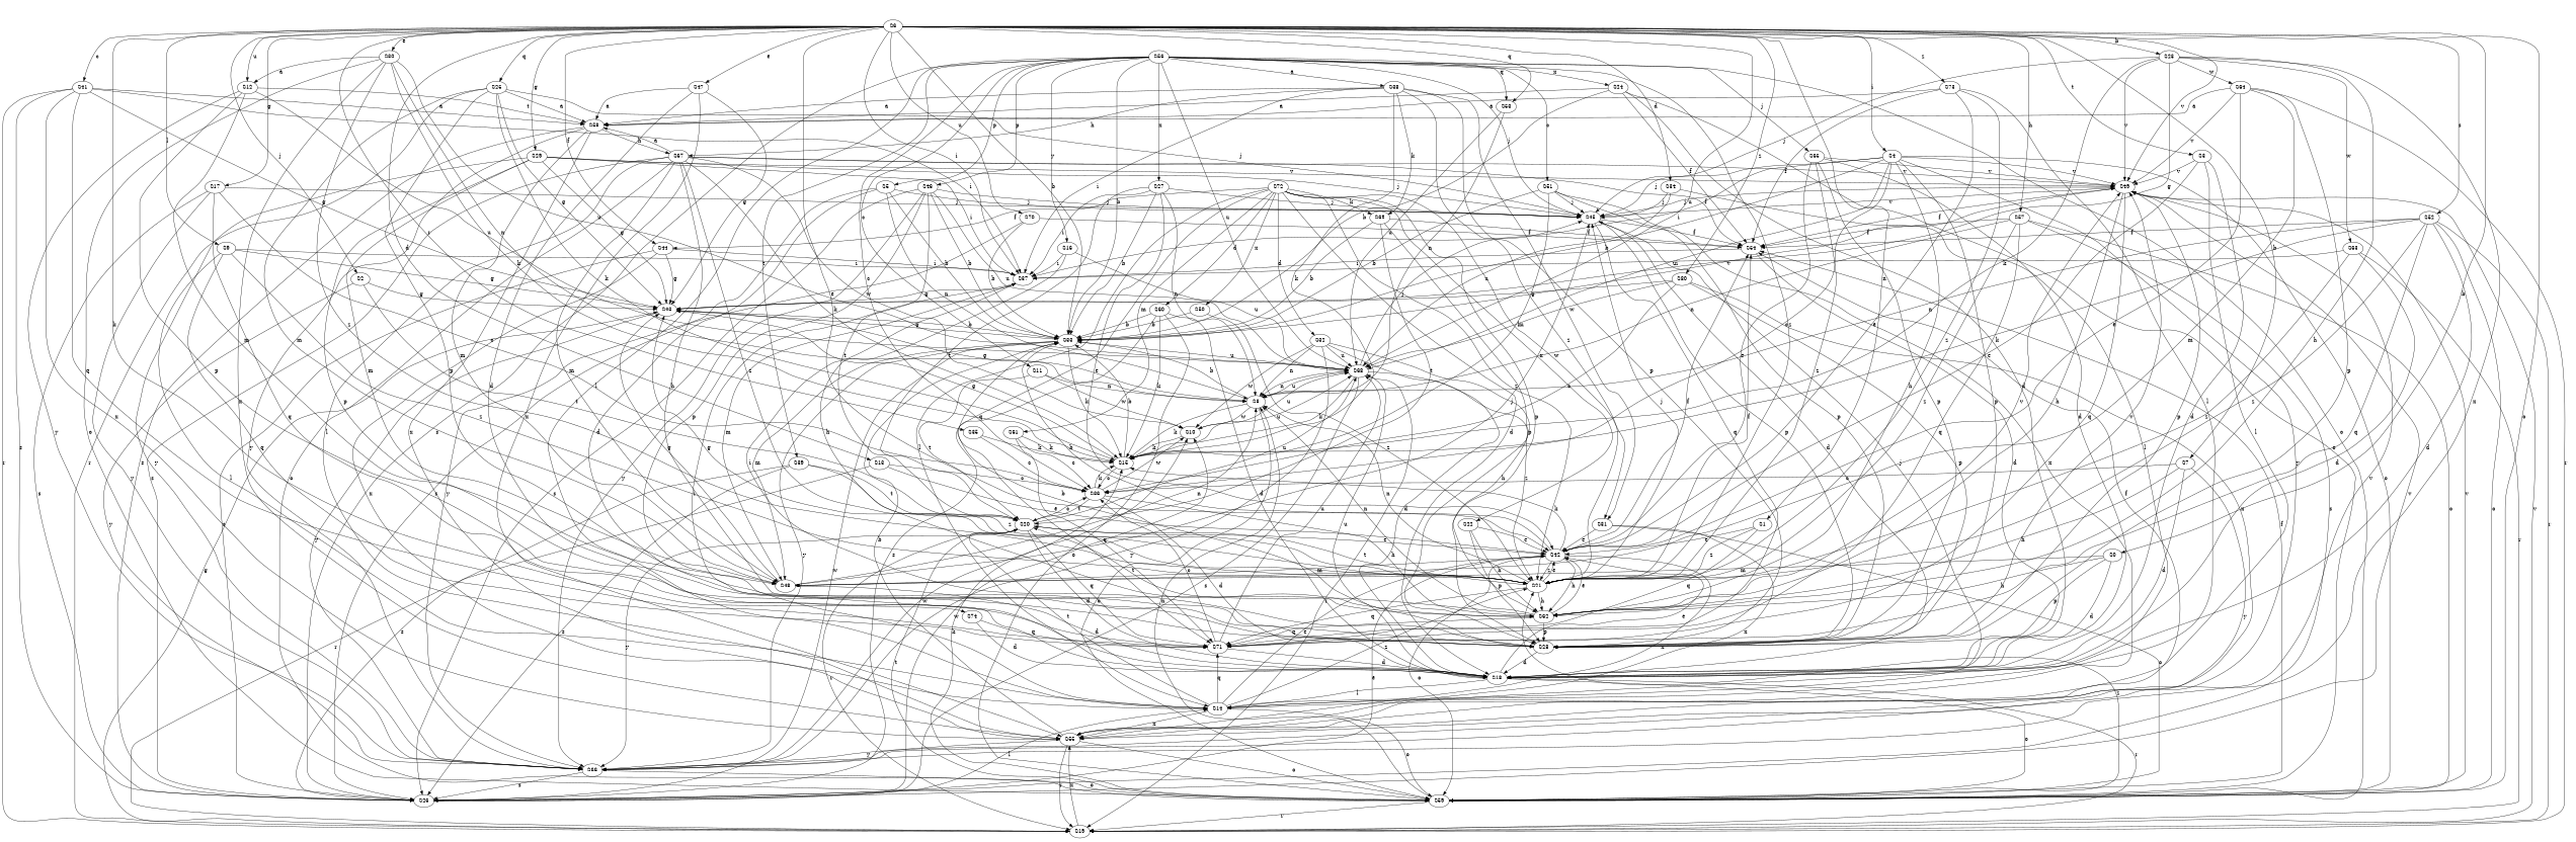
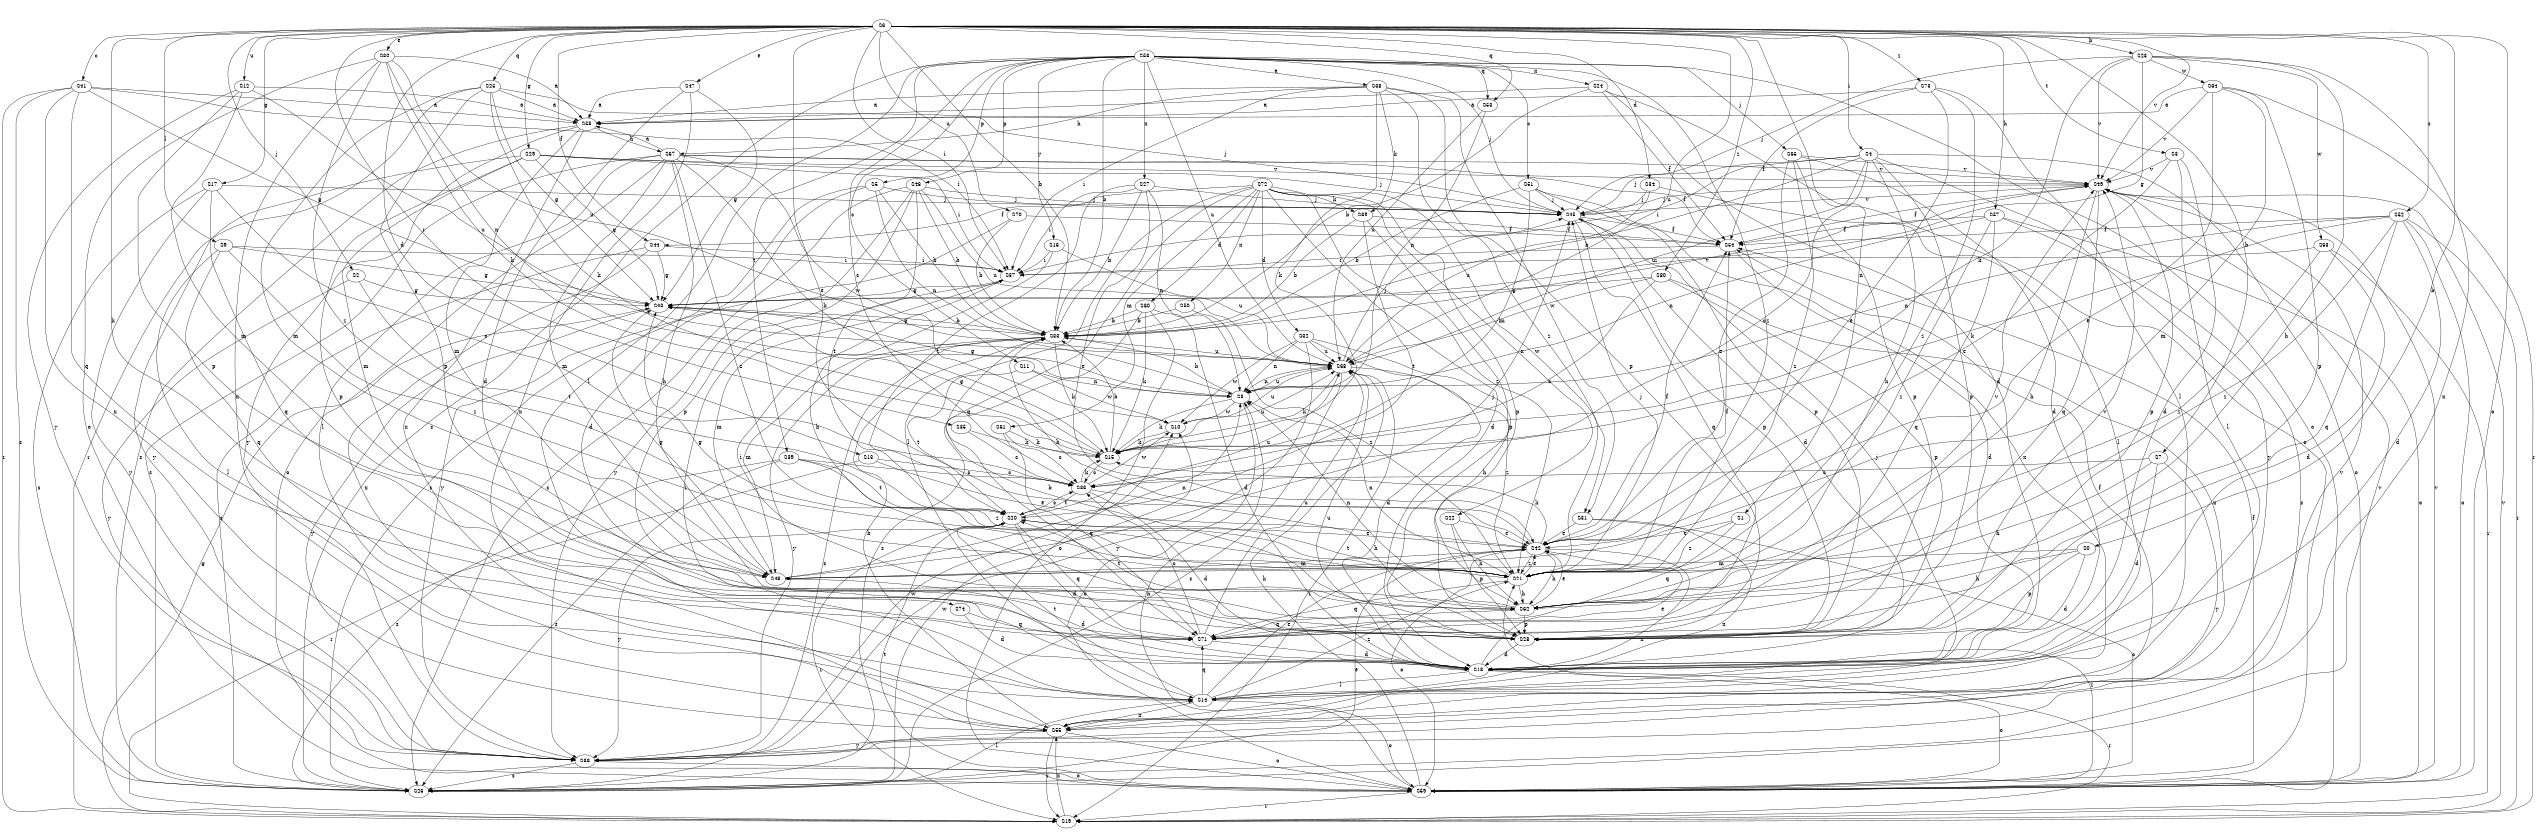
  strict digraph {
    S6
    S23
    S7
    S0
    S33
    S41
    S13
    S34
    S47
    S30
    S42
    S44
    S17
    S29
    S57
    S4
    S37
    S2
    S74
    S9
    S1
    S59
    S25
    S53
    S35
    S52
    S3
    S70
    S12
    S68
    S49
    S73
    n33 [label=S80]
    S45
    S15
    S55
    S43
    S62
    S63
    S64
    S36
    S18
    S66
    S28
    S48
    S26
    S71
    S58
    S19
    S14
    S21
    S8
    S54
    S20
    S56
    S38
    S51
    S11
    S65
    S5
    S46
    S39
    S27
    S24
    S16
    S69
    S31
    S67
    S10
    S72
    S60
    S32
    S61
    S50
    S22
    S6 -> S23 [label=b]
    S6 -> S7 [label=b]
    S6 -> S0 [label=b]
    S6 -> S33 [label=b]
    S6 -> S41 [label=c]
    S6 -> S13 [label=d]
    S6 -> S34 [label=d]
    S6 -> S47 [label=e]
    S6 -> S30 [label=e]
    S6 -> S42 [label=e]
    S6 -> S44 [label=f]
    S6 -> S17 [label=g]
    S6 -> S29 [label=g]
    S6 -> S57 [label=h]
    S6 -> S4 [label=i]
    S6 -> S37 [label=i]
    S6 -> S2 [label=j]
    S6 -> S74 [label=k]
    S6 -> S9 [label=l]
    S6 -> S1 [label=n]
    S6 -> S59 [label=o]
    S6 -> S25 [label=q]
    S6 -> S53 [label=q]
    S6 -> S35 [label=r]
    S6 -> S52 [label=s]
    S6 -> S3 [label=t]
    S6 -> S70 [label=u]
    S6 -> S12 [label=u]
    S6 -> S68 [label=u]
    S6 -> S49 [label=v]
    S6 -> S73 [label=z]
    S6 -> n33 [label=z]
    S23 -> S49 [label=v]
    S23 -> S45 [label=j]
    S23 -> S15 [label=k]
    S23 -> S55 [label=x]
    S23 -> S43 [label=g]
    S23 -> S62 [label=h]
    S23 -> S63 [label=w]
    S23 -> S64 [label=w]
    S7 -> S62 [label=h]
    S7 -> S36 [label=c]
    S7 -> S18 [label=d]
    S7 -> S66 [label=y]
    S0 -> S62 [label=h]
    S0 -> S18 [label=d]
    S0 -> S28 [label=p]
    S0 -> S48 [label=m]
    S33 -> S68 [label=u]
    S33 -> S49 [label=v]
    S33 -> S15 [label=k]
    S33 -> S43 [label=g]
    S33 -> S66 [label=y]
    S33 -> S48 [label=m]
-   S33 -> S26 [label=w]
+   S33 -> S26 [label=s]
    S41 -> S37 [label=i]
    S41 -> S55 [label=x]
    S41 -> S43 [label=g]
    S41 -> S26 [label=s]
    S41 -> S71 [label=q]
    S41 -> S58 [label=a]
    S41 -> S19 [label=r]
    S13 -> S42 [label=e]
    S13 -> S36 [label=c]
    S13 -> S26 [label=s]
    S34 -> S68 [label=u]
    S34 -> S45 [label=j]
    S34 -> S14 [label=l]
    S47 -> S55 [label=x]
    S47 -> S43 [label=g]
    S47 -> S18 [label=d]
    S47 -> S58 [label=a]
    S30 -> S59 [label=o]
    S30 -> S68 [label=u]
    S30 -> S15 [label=k]
    S30 -> S55 [label=x]
-   S30 -> S12 [label=a]
+   S30 -> S58 [label=a]
    S30 -> S21 [label=z]
    S30 -> S8 [label=n]
    S42 -> S33 [label=b]
    S42 -> S59 [label=o]
    S42 -> S15 [label=k]
    S42 -> S55 [label=x]
    S42 -> S62 [label=h]
    S42 -> S48 [label=m]
    S42 -> S21 [label=z]
    S42 -> S54 [label=f]
    S44 -> S37 [label=i]
    S44 -> S55 [label=x]
    S44 -> S43 [label=g]
    S44 -> S26 [label=s]
    S17 -> S45 [label=j]
    S17 -> S36 [label=c]
    S17 -> S66 [label=y]
    S17 -> S26 [label=s]
    S17 -> S71 [label=q]
    S29 -> S37 [label=i]
    S29 -> S49 [label=v]
    S29 -> S45 [label=j]
    S29 -> S43 [label=g]
    S29 -> S66 [label=y]
    S29 -> S28 [label=p]
    S29 -> S48 [label=m]
    S57 -> S59 [label=o]
    S57 -> S26 [label=s]
    S57 -> S71 [label=q]
    S57 -> S21 [label=z]
    S57 -> S8 [label=n]
    S57 -> S54 [label=f]
    S4 -> S33 [label=b]
    S4 -> S37 [label=i]
    S4 -> S59 [label=o]
    S4 -> S68 [label=u]
-   S4 -> S49 [label=v]
    S4 -> S45 [label=j]
    S4 -> S62 [label=h]
    S4 -> S36 [label=c]
    S4 -> S66 [label=y]
    S4 -> S28 [label=p]
    S37 -> S43 [label=g]
    S37 -> S48 [label=m]
    S2 -> S43 [label=g]
    S2 -> S66 [label=y]
    S2 -> S20 [label=t]
    S74 -> S18 [label=d]
    S74 -> S71 [label=q]
    S9 -> S37 [label=i]
    S9 -> S43 [label=g]
    S9 -> S71 [label=q]
    S9 -> S14 [label=l]
    S9 -> S21 [label=z]
    S1 -> S42 [label=e]
    S1 -> S71 [label=q]
    S1 -> S21 [label=z]
    S59 -> S49 [label=v]
-   S59 -> S15 [label=k]
+   S59 -> S68 [label=k]
    S59 -> S19 [label=r]
    S59 -> S21 [label=z]
    S59 -> S8 [label=n]
    S59 -> S54 [label=f]
    S59 -> S20 [label=t]
    S25 -> S45 [label=j]
    S25 -> S15 [label=k]
    S25 -> S43 [label=g]
    S25 -> S28 [label=p]
    S25 -> S48 [label=m]
    S25 -> S58 [label=a]
    S25 -> S19 [label=r]
    S53 -> S68 [label=u]
    S53 -> S8 [label=n]
    S35 -> S15 [label=k]
    S35 -> S36 [label=c]
    S52 -> S59 [label=o]
    S52 -> S15 [label=k]
    S52 -> S18 [label=d]
    S52 -> S71 [label=q]
    S52 -> S19 [label=r]
    S52 -> S21 [label=z]
    S52 -> S8 [label=n]
    S52 -> S54 [label=f]
    S3 -> S42 [label=e]
    S3 -> S49 [label=v]
    S3 -> S18 [label=d]
    S3 -> S14 [label=l]
    S70 -> S33 [label=b]
    S70 -> S66 [label=y]
    S70 -> S54 [label=f]
    S12 -> S68 [label=u]
    S12 -> S66 [label=y]
    S12 -> S28 [label=p]
    S12 -> S48 [label=m]
-   S12 -> S58 [label=t]
+   S12 -> S58 [label=a]
    S68 -> S45 [label=j]
    S68 -> S15 [label=k]
    S68 -> S26 [label=s]
    S68 -> S19 [label=r]
    S68 -> S21 [label=z]
    S68 -> S8 [label=n]
    S49 -> S45 [label=j]
    S49 -> S62 [label=h]
    S49 -> S28 [label=p]
    S49 -> S71 [label=q]
    S49 -> S54 [label=f]
    S73 -> S42 [label=e]
    S73 -> S58 [label=a]
    S73 -> S14 [label=l]
    S73 -> S21 [label=z]
    S73 -> S54 [label=f]
    n33 -> S68 [label=u]
    n33 -> S55 [label=x]
    n33 -> S43 [label=g]
    n33 -> S36 [label=c]
    n33 -> S28 [label=p]
    S45 -> S49 [label=v]
    S45 -> S18 [label=d]
    S45 -> S28 [label=p]
    S45 -> S71 [label=q]
    S45 -> S54 [label=f]
    S15 -> S33 [label=b]
    S15 -> S68 [label=u]
    S15 -> S43 [label=g]
    S15 -> S36 [label=c]
    S55 -> S33 [label=b]
    S55 -> S59 [label=o]
    S55 -> S66 [label=y]
    S55 -> S19 [label=r]
    S55 -> S54 [label=f]
    S43 -> S33 [label=b]
    S43 -> S66 [label=y]
    S62 -> S42 [label=e]
    S62 -> S49 [label=v]
    S62 -> S28 [label=p]
    S62 -> S71 [label=q]
    S62 -> S8 [label=n]
    S62 -> S20 [label=t]
    S63 -> S37 [label=i]
    S63 -> S18 [label=d]
    S63 -> S19 [label=r]
    S63 -> S21 [label=z]
    S64 -> S42 [label=e]
    S64 -> S49 [label=v]
    S64 -> S28 [label=p]
    S64 -> S48 [label=m]
    S64 -> S58 [label=a]
    S64 -> S19 [label=r]
    S36 -> S15 [label=k]
    S36 -> S62 [label=h]
    S36 -> S18 [label=d]
    S36 -> S20 [label=t]
    S36 -> S10 [label=w]
    S18 -> S42 [label=e]
    S18 -> S59 [label=o]
    S18 -> S68 [label=u]
    S18 -> S19 [label=r]
    S18 -> S14 [label=l]
    S66 -> S59 [label=o]
    S66 -> S49 [label=v]
    S66 -> S26 [label=s]
    S66 -> S10 [label=w]
    S28 -> S33 [label=b]
    S28 -> S37 [label=i]
    S28 -> S49 [label=v]
    S28 -> S18 [label=d]
    S48 -> S45 [label=j]
    S48 -> S43 [label=g]
    S48 -> S18 [label=d]
    S48 -> S8 [label=n]
    S26 -> S42 [label=e]
    S26 -> S49 [label=v]
    S26 -> S14 [label=l]
    S26 -> S10 [label=w]
    S71 -> S68 [label=u]
    S71 -> S36 [label=c]
    S71 -> S18 [label=d]
    S58 -> S55 [label=x]
    S58 -> S66 [label=y]
    S58 -> S48 [label=m]
    S58 -> S26 [label=s]
    S58 -> S67 [label=h]
    S19 -> S49 [label=v]
    S19 -> S55 [label=x]
    S19 -> S43 [label=g]
    S14 -> S42 [label=e]
    S14 -> S37 [label=i]
    S14 -> S59 [label=o]
    S14 -> S45 [label=j]
    S14 -> S55 [label=x]
    S14 -> S71 [label=q]
    S14 -> S21 [label=z]
    S14 -> S20 [label=t]
    S21 -> S42 [label=e]
    S21 -> S45 [label=j]
    S21 -> S43 [label=g]
    S21 -> S62 [label=h]
    S21 -> S71 [label=q]
    S21 -> S8 [label=n]
    S21 -> S54 [label=f]
    S21 -> S20 [label=t]
    S8 -> S33 [label=b]
    S8 -> S59 [label=o]
    S8 -> S68 [label=u]
    S8 -> S15 [label=k]
    S8 -> S43 [label=g]
    S8 -> S10 [label=w]
    S54 -> S37 [label=i]
    S54 -> S18 [label=d]
    S20 -> S42 [label=e]
    S20 -> S68 [label=u]
    S20 -> S36 [label=c]
    S20 -> S18 [label=d]
    S20 -> S66 [label=y]
    S20 -> S71 [label=q]
    S20 -> S19 [label=r]
    S56 -> S33 [label=b]
    S56 -> S59 [label=o]
    S56 -> S53 [label=q]
    S56 -> S68 [label=u]
    S56 -> S45 [label=j]
    S56 -> S36 [label=c]
    S56 -> S26 [label=s]
    S56 -> S14 [label=l]
    S56 -> S21 [label=z]
    S56 -> S38 [label=a]
    S56 -> S51 [label=c]
    S56 -> S11 [label=c]
    S56 -> S65 [label=j]
    S56 -> S5 [label=p]
    S56 -> S46 [label=p]
    S56 -> S39 [label=t]
    S56 -> S27 [label=x]
    S56 -> S24 [label=x]
    S56 -> S16 [label=y]
    S38 -> S37 [label=i]
    S38 -> S15 [label=k]
    S38 -> S28 [label=p]
    S38 -> S58 [label=a]
    S38 -> S21 [label=z]
    S38 -> S69 [label=k]
    S38 -> S31 [label=w]
    S38 -> S67 [label=h]
    S51 -> S33 [label=b]
    S51 -> S45 [label=j]
    S51 -> S15 [label=k]
    S51 -> S55 [label=x]
    S51 -> S28 [label=p]
    S11 -> S8 [label=n]
    S11 -> S20 [label=t]
    S11 -> S10 [label=w]
    S65 -> S42 [label=e]
    S65 -> S49 [label=v]
    S65 -> S18 [label=d]
    S65 -> S28 [label=p]
    S65 -> S21 [label=z]
    S5 -> S33 [label=b]
    S5 -> S45 [label=j]
    S5 -> S18 [label=d]
    S5 -> S26 [label=s]
    S5 -> S8 [label=n]
    S46 -> S33 [label=b]
    S46 -> S68 [label=u]
    S46 -> S45 [label=j]
    S46 -> S66 [label=y]
    S46 -> S28 [label=p]
    S46 -> S26 [label=s]
    S46 -> S20 [label=t]
+   S39 -> S36 [label=c]
    S39 -> S26 [label=s]
    S39 -> S19 [label=r]
    S39 -> S21 [label=z]
    S39 -> S20 [label=t]
    S27 -> S33 [label=b]
    S27 -> S42 [label=e]
    S27 -> S37 [label=i]
    S27 -> S45 [label=j]
    S27 -> S8 [label=n]
    S27 -> S20 [label=t]
    S24 -> S33 [label=b]
    S24 -> S59 [label=o]
    S24 -> S18 [label=d]
    S24 -> S58 [label=a]
    S24 -> S54 [label=f]
    S16 -> S37 [label=i]
    S16 -> S68 [label=u]
    S16 -> S62 [label=h]
    S69 -> S33 [label=b]
    S69 -> S28 [label=p]
    S69 -> S54 [label=f]
    S69 -> S20 [label=t]
    S31 -> S42 [label=e]
    S31 -> S59 [label=o]
    S31 -> S55 [label=x]
    S67 -> S59 [label=o]
    S67 -> S49 [label=v]
    S67 -> S15 [label=k]
    S67 -> S62 [label=h]
    S67 -> S48 [label=m]
    S67 -> S26 [label=s]
    S67 -> S58 [label=a]
    S67 -> S14 [label=l]
    S67 -> S21 [label=z]
    S67 -> S54 [label=f]
    S67 -> S10 [label=w]
    S10 -> S68 [label=u]
    S10 -> S15 [label=k]
    S72 -> S44 [label=f]
    S72 -> S18 [label=d]
    S72 -> S28 [label=p]
    S72 -> S71 [label=q]
    S72 -> S14 [label=l]
    S72 -> S21 [label=z]
    S72 -> S69 [label=k]
    S72 -> S31 [label=w]
    S72 -> S60 [label=d]
    S72 -> S32 [label=d]
    S72 -> S61 [label=m]
    S72 -> S50 [label=x]
    S72 -> S22 [label=x]
    S60 -> S33 [label=b]
    S60 -> S59 [label=o]
    S60 -> S15 [label=k]
    S60 -> S18 [label=d]
    S60 -> S26 [label=s]
    S32 -> S68 [label=u]
    S32 -> S62 [label=h]
    S32 -> S18 [label=d]
    S32 -> S66 [label=y]
    S32 -> S8 [label=n]
    S32 -> S10 [label=w]
    S61 -> S15 [label=k]
    S61 -> S36 [label=c]
    S61 -> S71 [label=q]
    S50 -> S33 [label=b]
    S50 -> S21 [label=z]
    S22 -> S42 [label=e]
    S22 -> S62 [label=h]
    S22 -> S28 [label=p]
  }
